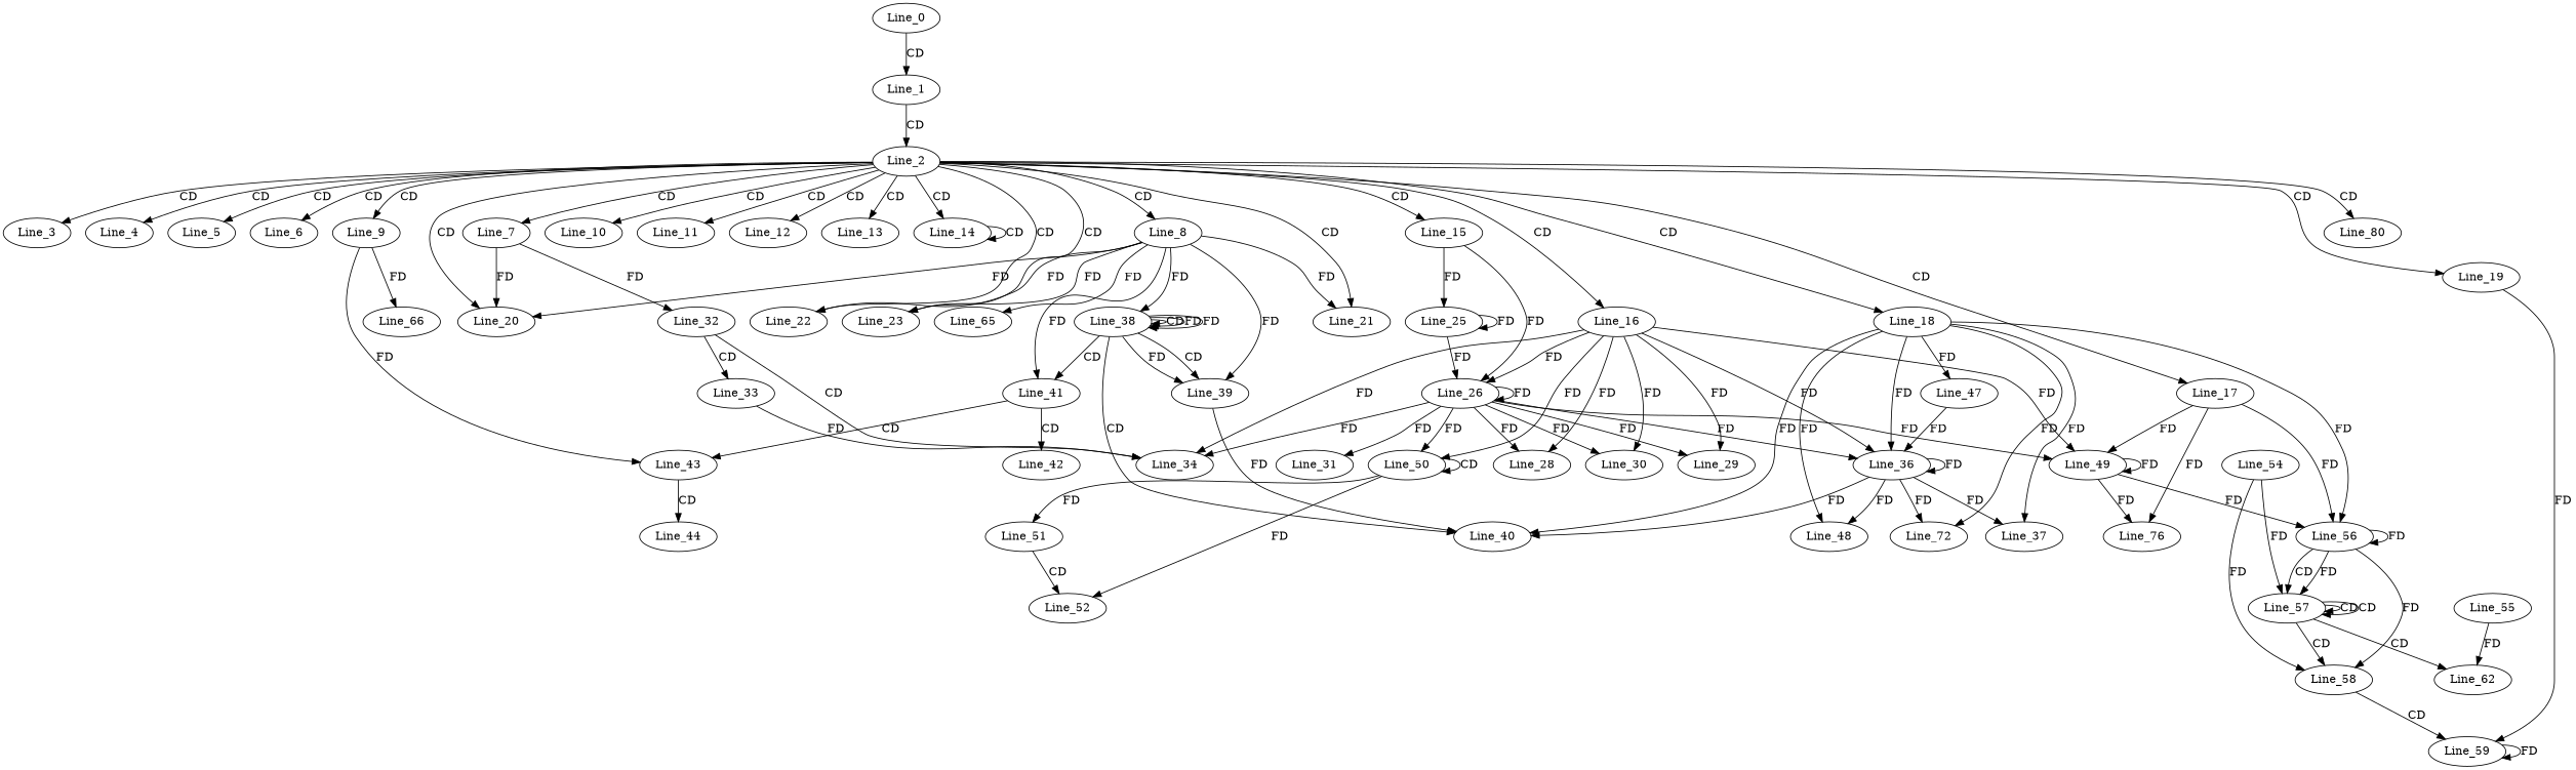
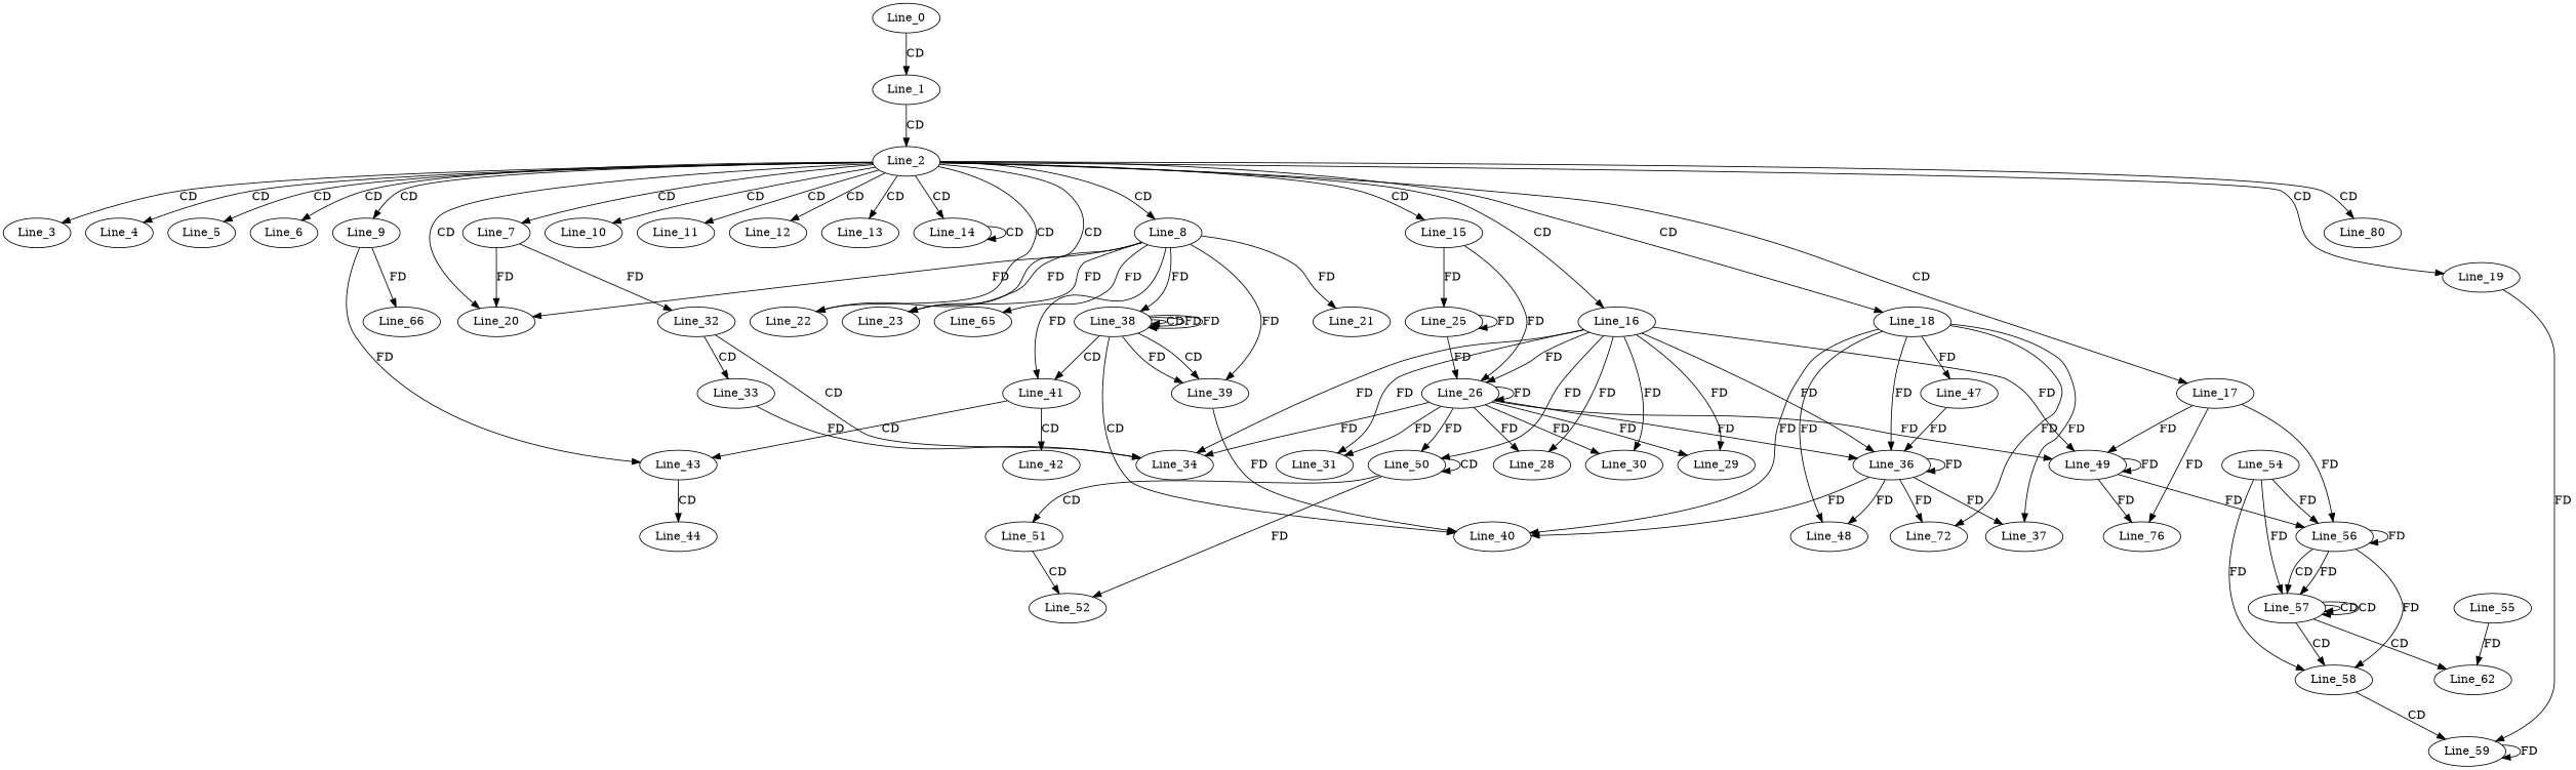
  digraph {
    Line_0
    Line_1
    Line_2
    Line_3
    Line_4
    Line_5
    Line_6
    Line_7
    Line_8
    Line_9
    Line_10
    Line_11
    Line_12
    Line_13
    Line_14
    Line_15
    Line_16
    Line_17
    Line_18
    Line_19
    Line_20
    Line_21
    Line_22
    Line_23
    Line_80
    Line_32
    Line_38
    Line_39
    Line_41
    Line_65
    Line_43
    Line_66
    Line_25
    Line_26
    Line_28
    Line_29
    Line_30
    Line_31
    Line_34
    Line_36
    Line_49
    Line_50
    Line_56
    Line_76
    Line_37
    Line_40
    Line_47
    Line_48
    Line_72
    Line_59
    Line_33
    Line_42
    Line_44
    Line_58
    Line_51
    Line_52
    Line_57
    Line_62
    Line_54
    Line_55
    Line_0 -> Line_1 [label=CD]
    Line_1 -> Line_2 [label=CD]
    Line_2 -> Line_3 [label=CD]
    Line_2 -> Line_4 [label=CD]
    Line_2 -> Line_5 [label=CD]
    Line_2 -> Line_6 [label=CD]
    Line_2 -> Line_7 [label=CD]
    Line_2 -> Line_8 [label=CD]
    Line_2 -> Line_9 [label=CD]
    Line_2 -> Line_10 [label=CD]
    Line_2 -> Line_11 [label=CD]
    Line_2 -> Line_12 [label=CD]
    Line_2 -> Line_13 [label=CD]
    Line_2 -> Line_14 [label=CD]
    Line_2 -> Line_15 [label=CD]
    Line_2 -> Line_16 [label=CD]
    Line_2 -> Line_17 [label=CD]
    Line_2 -> Line_18 [label=CD]
    Line_2 -> Line_19 [label=CD]
    Line_2 -> Line_20 [label=CD]
-   Line_2 -> Line_21 [label=CD]
    Line_2 -> Line_22 [label=CD]
    Line_2 -> Line_23 [label=CD]
    Line_2 -> Line_80 [label=CD]
    Line_7 -> Line_20 [label=FD]
    Line_7 -> Line_32 [label=FD]
    Line_8 -> Line_20 [label=FD]
    Line_8 -> Line_21 [label=FD]
    Line_8 -> Line_22 [label=FD]
    Line_8 -> Line_23 [label=FD]
    Line_8 -> Line_38 [label=FD]
    Line_8 -> Line_39 [label=FD]
    Line_8 -> Line_41 [label=FD]
    Line_8 -> Line_65 [label=FD]
    Line_9 -> Line_43 [label=FD]
    Line_9 -> Line_66 [label=FD]
    Line_14 -> Line_14 [label=CD]
    Line_15 -> Line_25 [label=FD]
    Line_15 -> Line_26 [label=FD]
    Line_16 -> Line_26 [label=FD]
    Line_16 -> Line_28 [label=FD]
    Line_16 -> Line_29 [label=FD]
    Line_16 -> Line_30 [label=FD]
+   Line_16 -> Line_31 [label=FD]
    Line_16 -> Line_34 [label=FD]
    Line_16 -> Line_36 [label=FD]
    Line_16 -> Line_49 [label=FD]
    Line_16 -> Line_50 [label=FD]
    Line_17 -> Line_49 [label=FD]
    Line_17 -> Line_56 [label=FD]
    Line_17 -> Line_76 [label=FD]
    Line_18 -> Line_36 [label=FD]
    Line_18 -> Line_37 [label=FD]
    Line_18 -> Line_40 [label=FD]
    Line_18 -> Line_47 [label=FD]
    Line_18 -> Line_48 [label=FD]
    Line_18 -> Line_72 [label=FD]
    Line_19 -> Line_59 [label=FD]
    Line_32 -> Line_34 [label=CD]
    Line_32 -> Line_33 [label=CD]
    Line_38 -> Line_38 [label=CD]
    Line_38 -> Line_38 [label=FD]
    Line_38 -> Line_38 [label=FD]
    Line_38 -> Line_39 [label=CD]
    Line_38 -> Line_39 [label=FD]
    Line_38 -> Line_41 [label=CD]
    Line_38 -> Line_40 [label=CD]
    Line_39 -> Line_40 [label=FD]
    Line_41 -> Line_43 [label=CD]
    Line_41 -> Line_42 [label=CD]
    Line_43 -> Line_44 [label=CD]
    Line_25 -> Line_25 [label=FD]
    Line_25 -> Line_26 [label=FD]
    Line_26 -> Line_26 [label=FD]
    Line_26 -> Line_28 [label=FD]
    Line_26 -> Line_29 [label=FD]
    Line_26 -> Line_30 [label=FD]
    Line_26 -> Line_31 [label=FD]
    Line_26 -> Line_34 [label=FD]
    Line_26 -> Line_36 [label=FD]
    Line_26 -> Line_49 [label=FD]
    Line_26 -> Line_50 [label=FD]
    Line_36 -> Line_36 [label=FD]
    Line_36 -> Line_37 [label=FD]
    Line_36 -> Line_40 [label=FD]
    Line_36 -> Line_48 [label=FD]
    Line_36 -> Line_72 [label=FD]
    Line_49 -> Line_49 [label=FD]
    Line_49 -> Line_56 [label=FD]
    Line_49 -> Line_76 [label=FD]
    Line_50 -> Line_50 [label=CD]
-   Line_50 -> Line_51 [label=FD]
+   Line_50 -> Line_51 [label=CD]
    Line_50 -> Line_52 [label=FD]
    Line_56 -> Line_56 [label=FD]
    Line_56 -> Line_58 [label=FD]
    Line_56 -> Line_57 [label=CD]
    Line_56 -> Line_57 [label=FD]
    Line_47 -> Line_36 [label=FD]
    Line_59 -> Line_59 [label=FD]
    Line_33 -> Line_34 [label=FD]
    Line_58 -> Line_59 [label=CD]
    Line_51 -> Line_52 [label=CD]
    Line_57 -> Line_58 [label=CD]
    Line_57 -> Line_57 [label=CD]
    Line_57 -> Line_57 [label=CD]
    Line_57 -> Line_62 [label=CD]
-   Line_18 -> Line_56 [label=FD]
+   Line_54 -> Line_56 [label=FD]
    Line_54 -> Line_58 [label=FD]
    Line_54 -> Line_57 [label=FD]
    Line_55 -> Line_62 [label=FD]
  }
